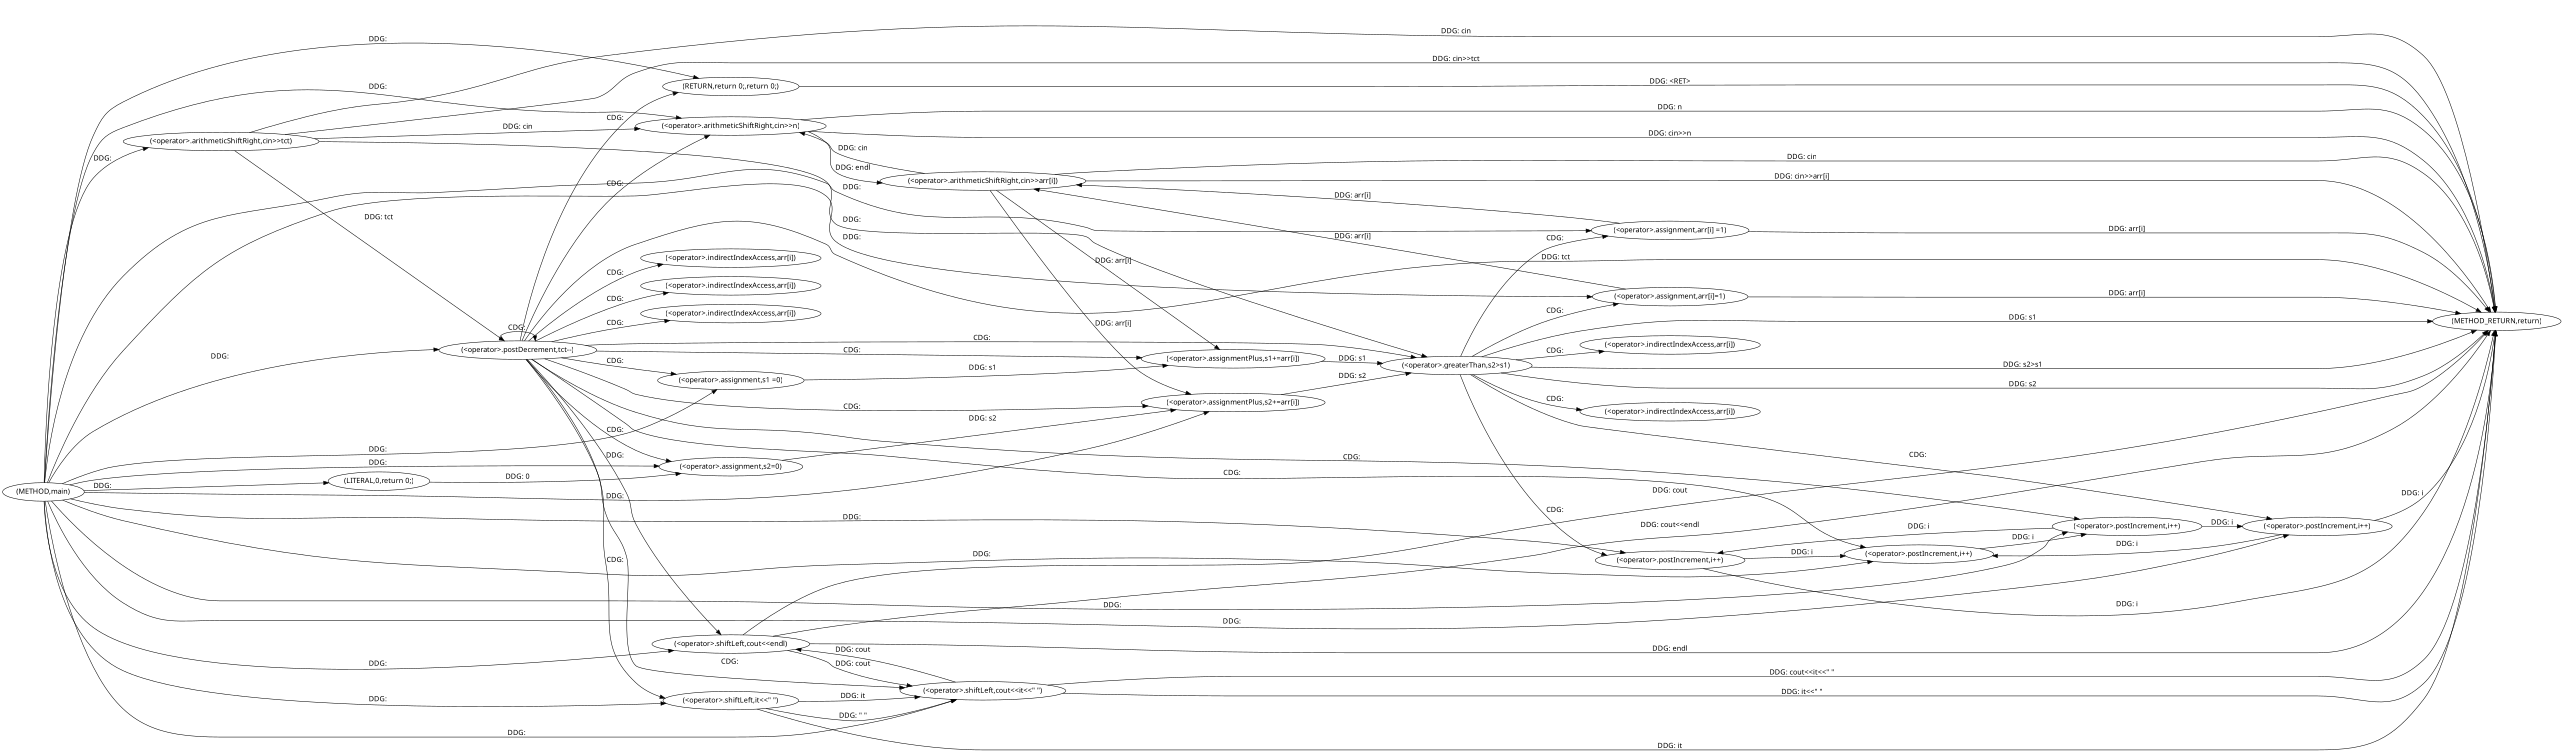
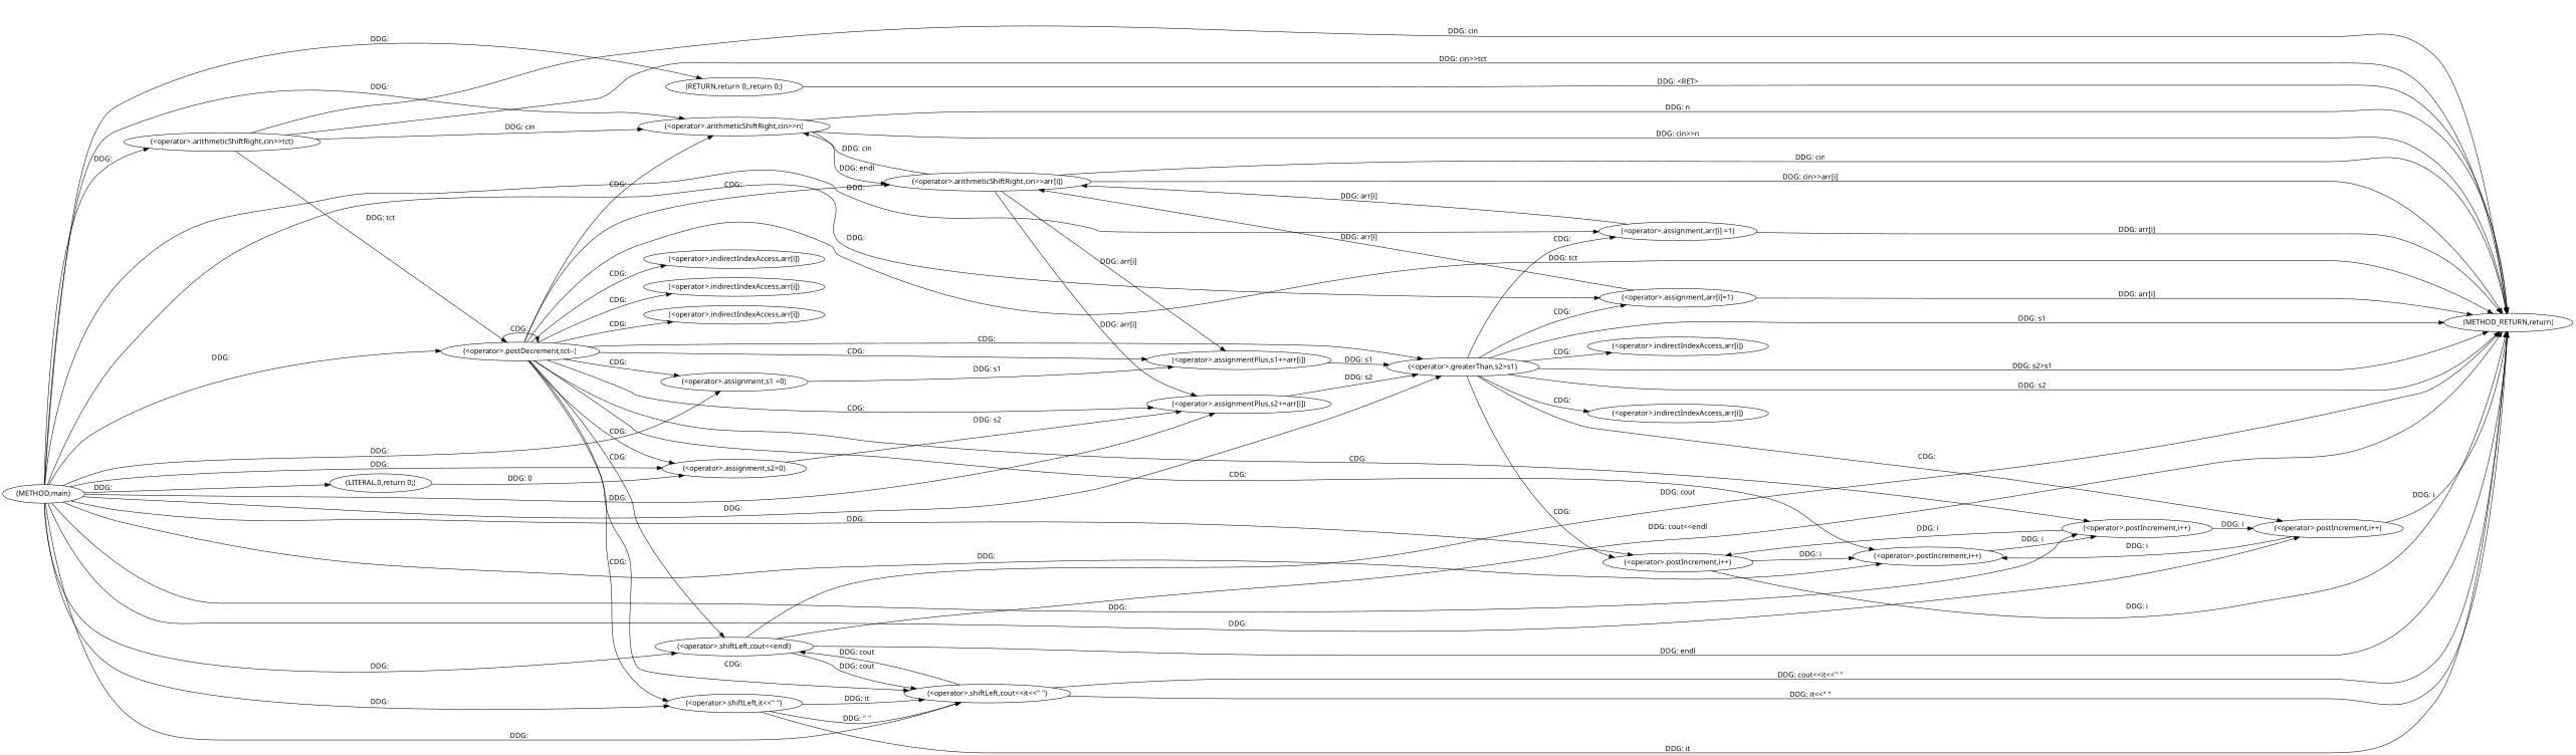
  digraph {
    fontname="Noto Sans"
    rankdir=LR
    node [fontname="Noto Sans"]
    edge [fontname="Noto Sans"]
    n1 [label="(METHOD,main)"]
    n2 [label="(<operator>.arithmeticShiftRight,cin>>tct)"]
    n3 [label="(RETURN,return 0;,return 0;)"]
    n4 [label="(<operator>.postDecrement,tct--)"]
    n5 [label="(LITERAL,0,return 0;)"]
    n6 [label="(<operator>.arithmeticShiftRight,cin>>n)"]
    n7 [label="(<operator>.assignment,s2=0)"]
    n8 [label="(<operator>.assignment,s1 =0)"]
    n9 [label="(<operator>.shiftLeft,cout<<endl)"]
    n10 [label="(<operator>.assignmentPlus,s2+=arr[i])"]
    n11 [label="(<operator>.postIncrement,i++)"]
    n12 [label="(<operator>.postIncrement,i++)"]
    n13 [label="(<operator>.greaterThan,s2>s1)"]
    n14 [label="(<operator>.shiftLeft,cout<<it<<\" \")"]
    n15 [label="(<operator>.assignment,arr[i]=1)"]
    n16 [label="(<operator>.postIncrement,i++)"]
    n17 [label="(<operator>.shiftLeft,it<<\" \")"]
    n18 [label="(<operator>.assignment,arr[i] =1)"]
    n19 [label="(<operator>.postIncrement,i++)"]
    n20 [label="(METHOD_RETURN,return)"]
    n21 [label="(<operator>.arithmeticShiftRight,cin>>arr[i])"]
    n22 [label="(<operator>.assignmentPlus,s1+=arr[i])"]
    n23 [label="(<operator>.indirectIndexAccess,arr[i])"]
    n24 [label="(<operator>.indirectIndexAccess,arr[i])"]
    n25 [label="(<operator>.indirectIndexAccess,arr[i])"]
    n26 [label="(<operator>.indirectIndexAccess,arr[i])"]
    n27 [label="(<operator>.indirectIndexAccess,arr[i])"]
    n1 -> n2 [label="DDG: "]
    n1 -> n3 [label="DDG: "]
    n1 -> n4 [label="DDG: "]
    n1 -> n5 [label="DDG: "]
    n1 -> n6 [label="DDG: "]
    n1 -> n7 [label="DDG: "]
    n1 -> n8 [label="DDG: "]
    n1 -> n9 [label="DDG: "]
    n1 -> n10 [label="DDG: "]
    n1 -> n11 [label="DDG: "]
    n1 -> n12 [label="DDG: "]
-   n2 -> n13 [label="DDG: "]
+   n1 -> n13 [label="DDG: "]
    n1 -> n14 [label="DDG: "]
    n1 -> n15 [label="DDG: "]
    n1 -> n16 [label="DDG: "]
    n1 -> n17 [label="DDG: "]
    n1 -> n18 [label="DDG: "]
    n1 -> n19 [label="DDG: "]
    n2 -> n4 [label="DDG: tct"]
    n2 -> n6 [label="DDG: cin"]
    n2 -> n20 [label="DDG: cin"]
    n2 -> n20 [label="DDG: cin>>tct"]
    n3 -> n20 [label="DDG: <RET>"]
    n4 -> n4 [label="CDG: "]
    n4 -> n6 [label="CDG: "]
    n4 -> n7 [label="CDG: "]
    n4 -> n8 [label="CDG: "]
-   n4 -> n9 [label="DDG: "]
+   n4 -> n9 [label="CDG: "]
    n4 -> n10 [label="CDG: "]
    n4 -> n11 [label="CDG: "]
    n4 -> n12 [label="CDG: "]
    n4 -> n13 [label="CDG: "]
    n4 -> n14 [label="CDG: "]
    n4 -> n17 [label="CDG: "]
    n4 -> n20 [label="DDG: tct"]
-   n4 -> n3 [label="CDG: "]
+   n4 -> n21 [label="CDG: "]
    n4 -> n22 [label="CDG: "]
    n4 -> n23 [label="CDG: "]
    n4 -> n24 [label="CDG: "]
    n4 -> n25 [label="CDG: "]
    n5 -> n7 [label="DDG: 0"]
    n6 -> n20 [label="DDG: n"]
    n6 -> n20 [label="DDG: cin>>n"]
    n6 -> n21 [label="DDG: endl"]
    n7 -> n10 [label="DDG: s2"]
    n8 -> n22 [label="DDG: s1"]
    n9 -> n14 [label="DDG: cout"]
    n9 -> n20 [label="DDG: cout"]
    n9 -> n20 [label="DDG: cout<<endl"]
    n9 -> n20 [label="DDG: endl"]
    n10 -> n13 [label="DDG: s2"]
    n11 -> n12 [label="DDG: i"]
    n12 -> n16 [label="DDG: i"]
    n12 -> n19 [label="DDG: i"]
    n13 -> n15 [label="CDG: "]
    n13 -> n16 [label="CDG: "]
    n13 -> n18 [label="CDG: "]
    n13 -> n19 [label="CDG: "]
    n13 -> n20 [label="DDG: s2"]
    n13 -> n20 [label="DDG: s1"]
    n13 -> n20 [label="DDG: s2>s1"]
    n13 -> n26 [label="CDG: "]
    n13 -> n27 [label="CDG: "]
    n14 -> n9 [label="DDG: cout"]
    n14 -> n20 [label="DDG: it<<\" \""]
    n14 -> n20 [label="DDG: cout<<it<<\" \""]
    n15 -> n20 [label="DDG: arr[i]"]
    n15 -> n21 [label="DDG: arr[i]"]
    n16 -> n11 [label="DDG: i"]
    n16 -> n20 [label="DDG: i"]
    n17 -> n14 [label="DDG: \" \""]
    n17 -> n14 [label="DDG: it"]
    n17 -> n20 [label="DDG: it"]
    n18 -> n20 [label="DDG: arr[i]"]
    n18 -> n21 [label="DDG: arr[i]"]
    n19 -> n11 [label="DDG: i"]
    n19 -> n20 [label="DDG: i"]
    n21 -> n6 [label="DDG: cin"]
    n21 -> n10 [label="DDG: arr[i]"]
    n21 -> n20 [label="DDG: cin"]
    n21 -> n20 [label="DDG: cin>>arr[i]"]
    n21 -> n22 [label="DDG: arr[i]"]
    n22 -> n13 [label="DDG: s1"]
  }
